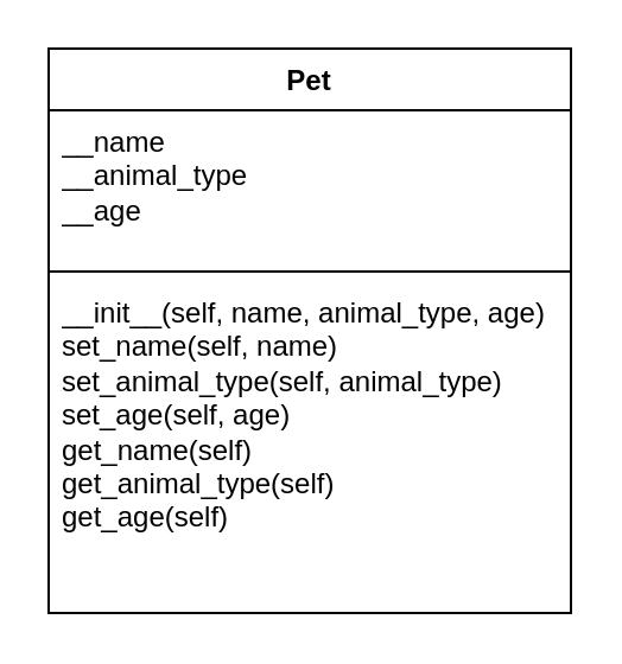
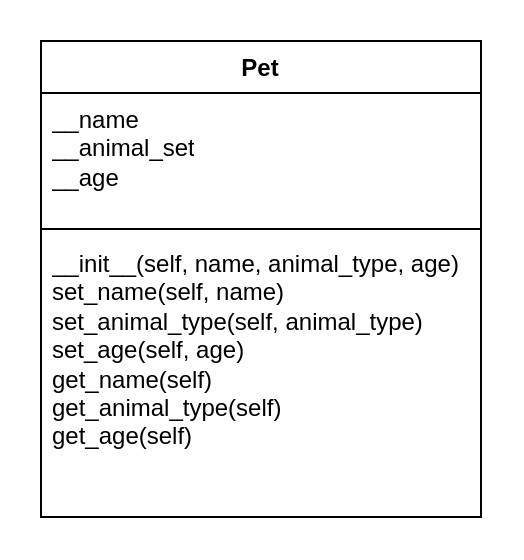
  <mxCell id="0" />
  <mxCell id="1" parent="0" />
  <mxCell id="2" value="Pet" style="swimlane;fontStyle=1;align=center;verticalAlign=top;childLayout=stackLayout;horizontal=1;startSize=26;horizontalStack=0;resizeParent=1;resizeParentMax=0;resizeLast=0;collapsible=1;marginBottom=0;whiteSpace=wrap;html=1;" vertex="1" parent="1"><mxGeometry x="20" y="20" width="220" height="238" as="geometry" /></mxCell>
- <mxCell id="3" value="__name&lt;br&gt;__animal_type&lt;br&gt;__age" style="text;strokeColor=none;fillColor=none;align=left;verticalAlign=top;spacingLeft=4;spacingRight=4;overflow=hidden;rotatable=0;points=[[0,0.5],[1,0.5]];portConstraint=eastwest;whiteSpace=wrap;html=1;" vertex="1" parent="2"><mxGeometry y="26" width="220" height="64" as="geometry" /></mxCell>
+ <mxCell id="3" value="__name&lt;br&gt;__animal_set&lt;br&gt;__age" style="text;strokeColor=none;fillColor=none;align=left;verticalAlign=top;spacingLeft=4;spacingRight=4;overflow=hidden;rotatable=0;points=[[0,0.5],[1,0.5]];portConstraint=eastwest;whiteSpace=wrap;html=1;" vertex="1" parent="2"><mxGeometry y="26" width="220" height="64" as="geometry" /></mxCell>
  <mxCell id="4" value="" style="line;strokeWidth=1;fillColor=none;align=left;verticalAlign=middle;spacingTop=-1;spacingLeft=3;spacingRight=3;rotatable=0;labelPosition=right;points=[];portConstraint=eastwest;strokeColor=inherit;" vertex="1" parent="2"><mxGeometry y="90" width="220" height="8" as="geometry" /></mxCell>
  <mxCell id="5" value="__init__(self, name, animal_type, age)&lt;br&gt;set_name(self, name)&lt;br&gt;set_animal_type(self, animal_type)&lt;br&gt;set_age(self, age)&lt;br&gt;get_name(self)&lt;br&gt;get_animal_type(self)&lt;br&gt;get_age(self)" style="text;strokeColor=none;fillColor=none;align=left;verticalAlign=top;spacingLeft=4;spacingRight=4;overflow=hidden;rotatable=0;points=[[0,0.5],[1,0.5]];portConstraint=eastwest;whiteSpace=wrap;html=1;" vertex="1" parent="2"><mxGeometry y="98" width="220" height="140" as="geometry" /></mxCell>
